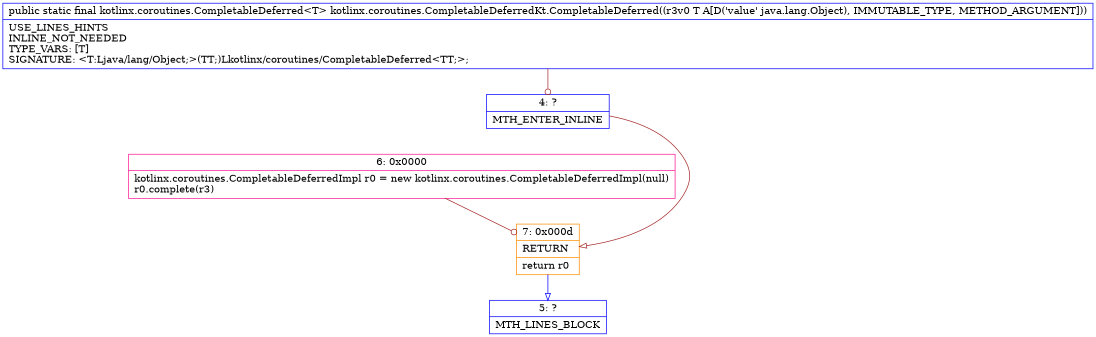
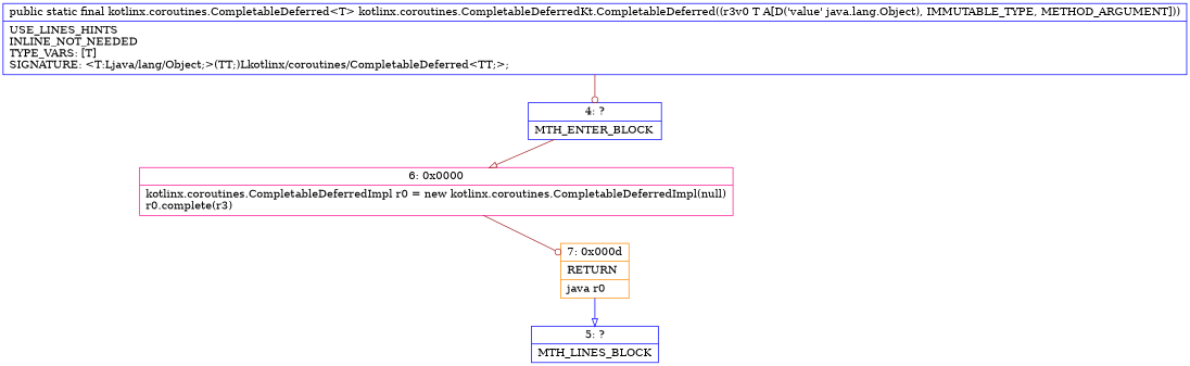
  digraph {
    node [color=blue shape=record]
    edge [arrowhead=onormal color=brown]
-   n1 [label="{4\:\ ?|MTH_ENTER_INLINE\l}"]
+   n1 [label="{4\:\ ?|MTH_ENTER_BLOCK\l}"]
    n2 [color=deeppink label="{6\:\ 0x0000|kotlinx.coroutines.CompletableDeferredImpl r0 = new kotlinx.coroutines.CompletableDeferredImpl(null)\lr0.complete(r3)\l}"]
-   n3 [color=darkorange label="{7\:\ 0x000d|RETURN\l|return r0\l}"]
+   n3 [color=darkorange label="{7\:\ 0x000d|RETURN\l|java r0\l}"]
    n4 [label="{5\:\ ?|MTH_LINES_BLOCK\l}"]
    n5 [label="{public static final kotlinx.coroutines.CompletableDeferred\<T\> kotlinx.coroutines.CompletableDeferredKt.CompletableDeferred((r3v0 T A[D('value' java.lang.Object), IMMUTABLE_TYPE, METHOD_ARGUMENT]))  | USE_LINES_HINTS\lINLINE_NOT_NEEDED\lTYPE_VARS: [T]\lSIGNATURE: \<T:Ljava\/lang\/Object;\>(TT;)Lkotlinx\/coroutines\/CompletableDeferred\<TT;\>;\l}"]
-   n1 -> n3
+   n1 -> n2
    n2 -> n3 [arrowhead=odot]
    n3 -> n4 [color=blue]
    n5 -> n1 [arrowhead=odot]
  }
